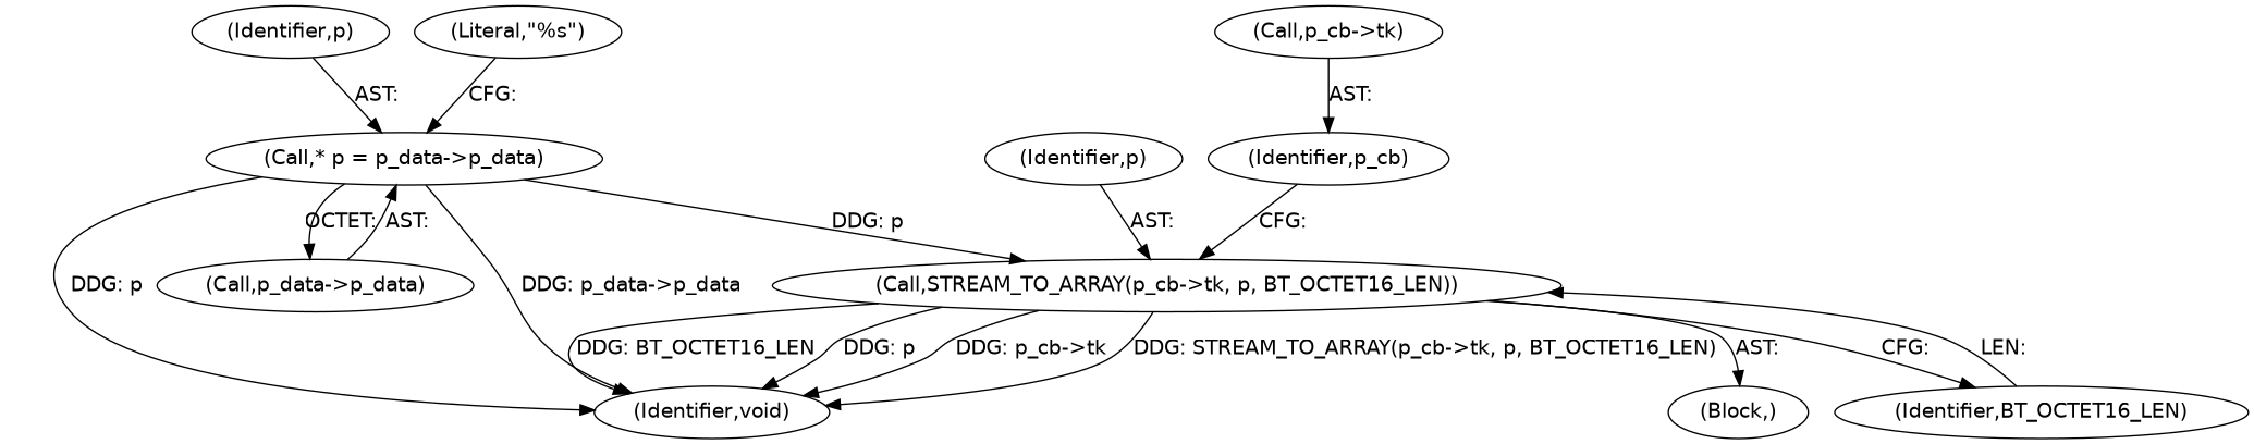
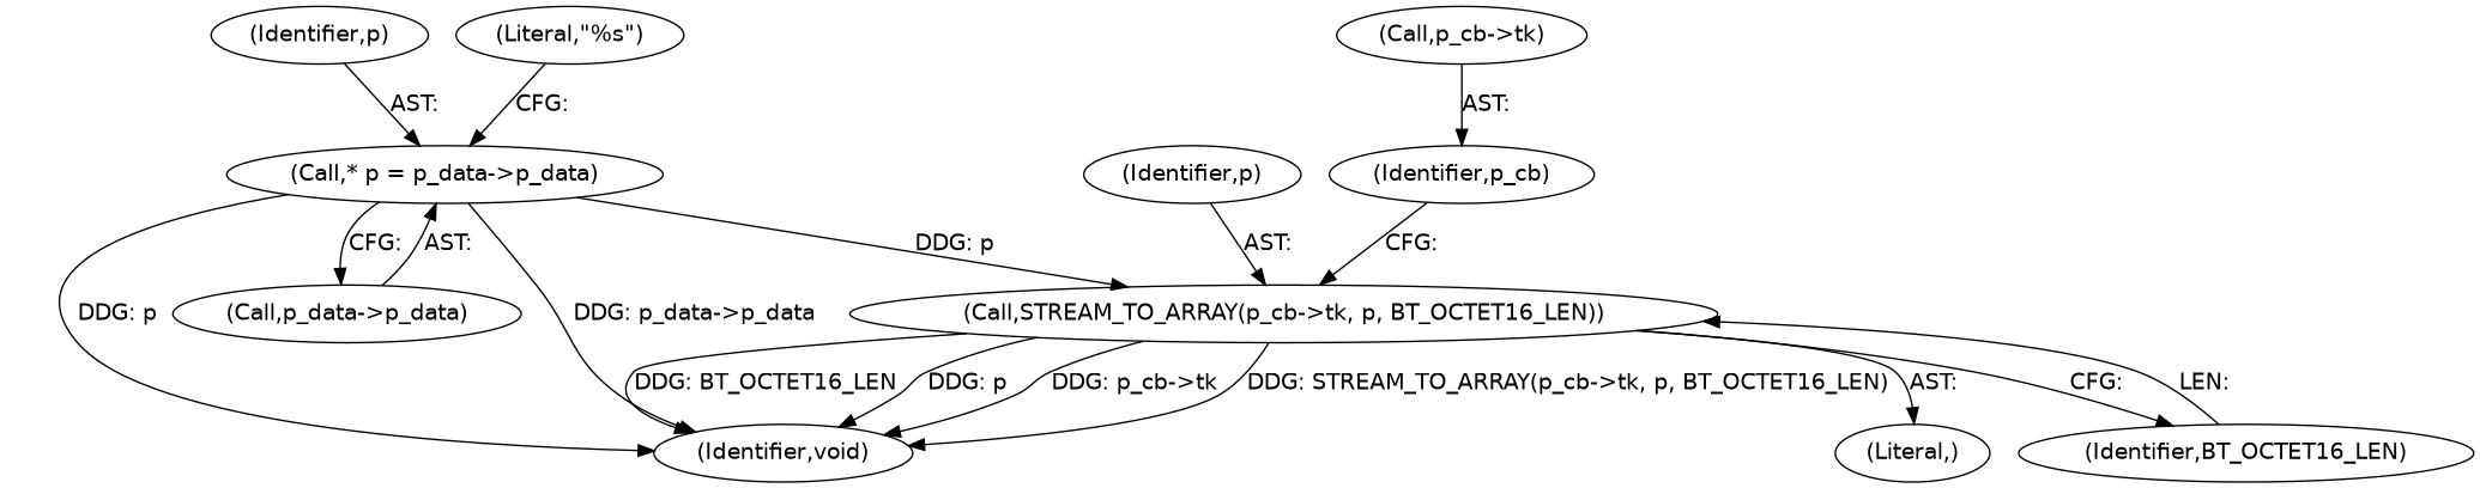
  digraph {
    fontname="DejaVu Sans"
    node [fontname="DejaVu Sans"]
    edge [fontname="DejaVu Sans"]
    n1 [label="(Call,STREAM_TO_ARRAY(p_cb->tk, p, BT_OCTET16_LEN))"]
    n2 [label="(Identifier,void)"]
-   n3 [label="(Block,)"]
+   n3 [label="(Literal,)"]
    n4 [label="(Identifier,BT_OCTET16_LEN)"]
    n5 [label="(Call,* p = p_data->p_data)"]
    n6 [label="(Call,p_data->p_data)"]
    n7 [label="(Identifier,p)"]
    n8 [label="(Identifier,p)"]
    n9 [label="(Identifier,p_cb)"]
    n10 [label="(Literal,\"%s\")"]
    n11 [label="(Call,p_cb->tk)"]
    n1 -> n2 [label="DDG: p_cb->tk"]
    n1 -> n2 [label="DDG: STREAM_TO_ARRAY(p_cb->tk, p, BT_OCTET16_LEN)"]
    n1 -> n2 [label="DDG: BT_OCTET16_LEN"]
    n1 -> n2 [label="DDG: p"]
    n1 -> n3 [label="AST: "]
    n1 -> n4 [label="CFG: "]
    n4 -> n1 [label="LEN: "]
    n5 -> n1 [label="DDG: p"]
    n5 -> n2 [label="DDG: p_data->p_data"]
    n5 -> n2 [label="DDG: p"]
-   n5 -> n6 [label="OCTET: "]
+   n5 -> n6 [label="CFG: "]
    n6 -> n5 [label="AST: "]
    n7 -> n5 [label="AST: "]
    n8 -> n1 [label="AST: "]
    n9 -> n1 [label="CFG: "]
    n10 -> n5 [label="CFG: "]
    n11 -> n9 [label="AST: "]
  }
